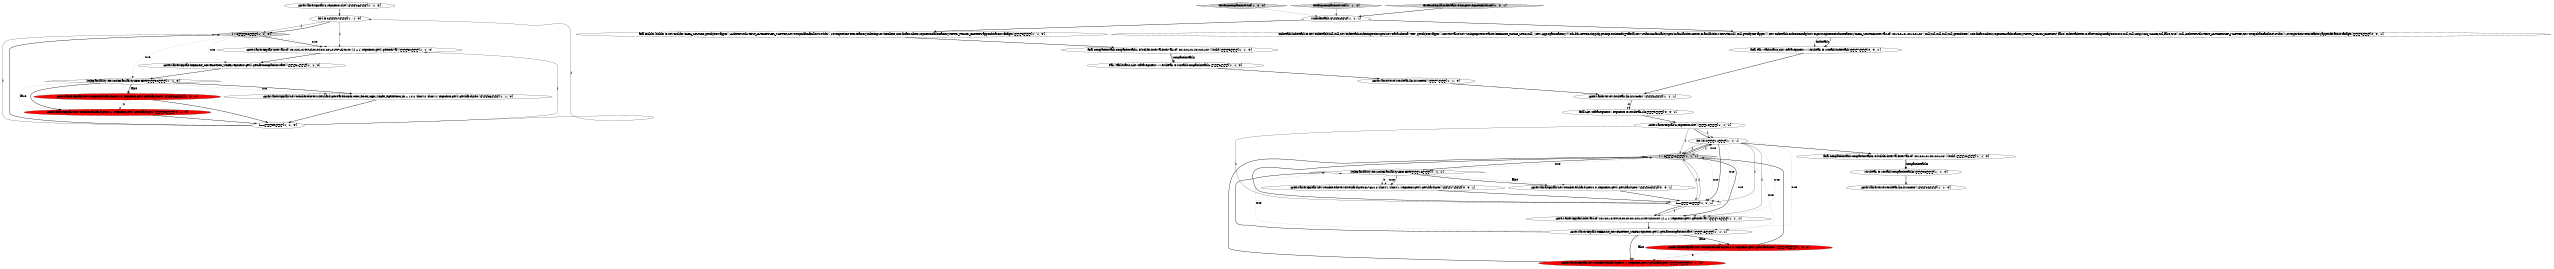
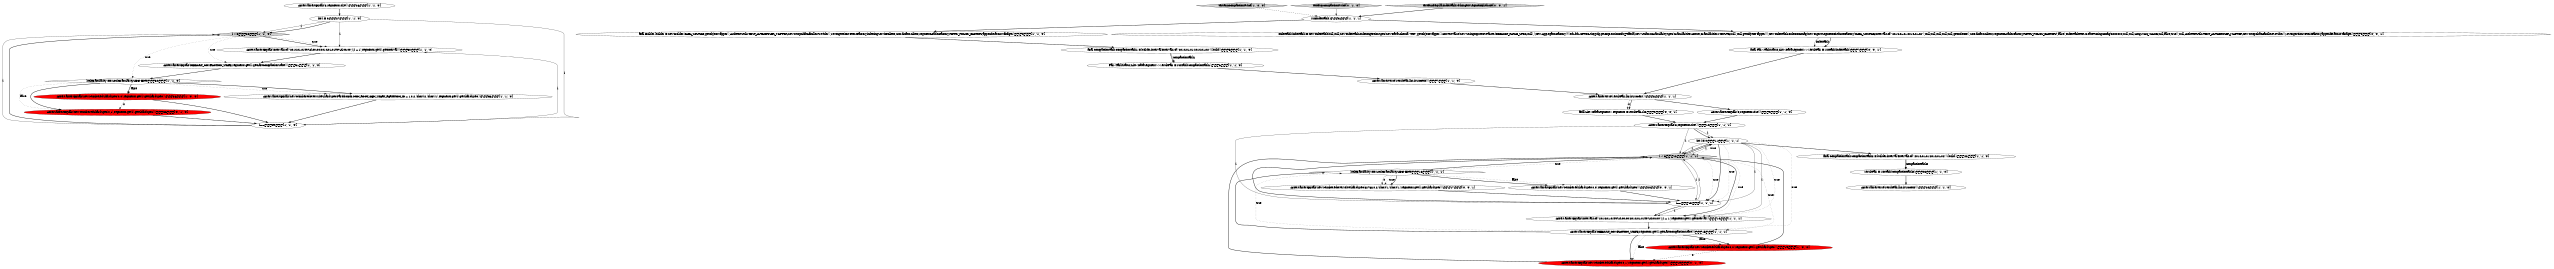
  digraph {
    node [fillcolor=white shape=ellipse style=filled]
    edge [style=bold]
    n1 [label="Assert.assertEquals(3,segments.size())@@@26@@@['1', '1', '0']"]
    n2 [label="int i = 0@@@27@@@['1', '1', '0']"]
    n3 [fillcolor=lightgray label="i < 3@@@28@@@['1', '1', '0']" shape=diamond]
    n4 [label="Assert.assertEquals(Intervals.of(\"2014-01-01T0%d:00:00/2014-01-01T0%d:00:00\",i,i + 1),segments.get(i).getInterval())@@@30@@@['1', '1', '0']"]
    n5 [label="Assert.assertEquals(DEFAULT_COMPACTION_STATE,segments.get(i).getLastCompactionState())@@@31@@@['1', '1', '0']"]
    n6 [label="lockGranularity == LockGranularity.SEGMENT@@@32@@@['1', '1', '0']" shape=diamond]
    n7 [fillcolor=red label="Assert.assertEquals(new NumberedShardSpec(0,0),segments.get(i).getShardSpec())@@@36@@@['1', '0', '0']"]
    n8 [label="Assert.assertEquals(new NumberedOverwriteShardSpec(PartitionIds.NON_ROOT_GEN_START_PARTITION_ID + 1,0,2,(short)2,(short)1),segments.get(i).getShardSpec())@@@33@@@['1', '1', '0']"]
    n9 [fillcolor=red label="Assert.assertEquals(new NumberedShardSpec(0,1),segments.get(i).getShardSpec())@@@36@@@['0', '1', '0']"]
    n10 [label="i++@@@29@@@['1', '1', '0']"]
    n11 [label="runIndexTask()@@@3@@@['1', '1', '1']"]
    n12 [label="final Builder builder = new Builder(DATA_SOURCE,getObjectMapper(),AuthTestUtils.TEST_AUTHORIZER_MAPPER,new NoopChatHandlerProvider(),rowIngestionMetersFactory,indexingServiceClient,coordinatorClient,segmentLoaderFactory,RETRY_POLICY_FACTORY,appenderatorsManager)@@@4@@@['1', '1', '0']"]
    n13 [label="IndexTask indexTask = new IndexTask(null,null,new IndexTask.IndexIngestionSpec(new DataSchema(\"test\",getObjectMapper().convertValue(new StringInputRowParser(DEFAULT_PARSE_SPEC,null),),new AggregatorFactory((((edu.fdu.CPPDG.tinypdg.pe.ExpressionInfo@9ff0da,new UniformGranularitySpec(Granularities.HOUR,Granularities.MINUTE,null),null,getObjectMapper()),new IndexTask.IndexIOConfig(new IngestSegmentFirehoseFactory(DATA_SOURCE,Intervals.of(\"2014-01-01/2014-01-02\"),null,null,null,null,null,getIndexIO(),coordinatorClient,segmentLoaderFactory,RETRY_POLICY_FACTORY),false),IndexTaskTest.createTuningConfig(5000000,null,null,Long.MAX_VALUE,null,false,true)),null,AuthTestUtils.TEST_AUTHORIZER_MAPPER,new NoopChatHandlerProvider(),rowIngestionMetersFactory,appenderatorsManager)@@@4@@@['0', '0', '1']"]
    n14 [label="final CompactionTask compactionTask1 = builder.interval(Intervals.of(\"2014-01-01/2014-01-02\")).build()@@@5@@@['1', '1', '0']"]
    n15 [label="final Pair<TaskStatus,List<DataSegment>> resultPair = runTask(indexTask)@@@7@@@['0', '0', '1']"]
    n16 [label="Pair<TaskStatus,List<DataSegment>> resultPair = runTask(compactionTask1)@@@6@@@['1', '1', '0']"]
    n17 [label="Assert.assertTrue(resultPair.lhs.isSuccess())@@@7@@@['1', '1', '0']"]
    n18 [fillcolor=lightgray label="testRunCompactionTwice['1', '0', '0']" shape=diamond]
    n19 [label="Assert.assertEquals(3,segments.size())@@@10@@@['1', '1', '1']"]
    n20 [label="int i = 0@@@11@@@['1', '1', '1']"]
    n21 [fillcolor=lightgray label="i < 3@@@12@@@['1', '1', '1']" shape=diamond]
    n22 [label="i++@@@13@@@['1', '1', '1']"]
    n23 [label="Assert.assertEquals(Intervals.of(\"2014-01-01T0%d:00:00/2014-01-01T0%d:00:00\",i,i + 1),segments.get(i).getInterval())@@@14@@@['1', '1', '1']"]
    n24 [label="Assert.assertEquals(DEFAULT_COMPACTION_STATE,segments.get(i).getLastCompactionState())@@@15@@@['1', '1', '1']"]
    n25 [label="final CompactionTask compactionTask2 = builder.interval(Intervals.of(\"2014-01-01/2014-01-02\")).build()@@@22@@@['1', '1', '0']"]
    n26 [label="lockGranularity == LockGranularity.SEGMENT@@@16@@@['1', '1', '1']" shape=diamond]
    n27 [fillcolor=red label="Assert.assertEquals(new NumberedShardSpec(0,0),segments.get(i).getShardSpec())@@@19@@@['1', '0', '0']"]
    n28 [fillcolor=red label="Assert.assertEquals(new NumberedShardSpec(0,1),segments.get(i).getShardSpec())@@@19@@@['0', '1', '0']"]
    n29 [label="resultPair = runTask(compactionTask2)@@@23@@@['1', '1', '0']"]
    n30 [label="Assert.assertEquals(new NumberedOverwriteShardSpec(32768,0,2,(short)1,(short)1),segments.get(i).getShardSpec())@@@17@@@['0', '0', '1']"]
    n31 [label="Assert.assertEquals(new NumberedShardSpec(0,0),segments.get(i).getShardSpec())@@@20@@@['0', '0', '1']"]
    n32 [fillcolor=lightgray label="testRunCompactionTwice['0', '1', '0']" shape=diamond]
    n33 [label="final List<DataSegment> segments = resultPair.rhs@@@9@@@['0', '0', '1']"]
    n34 [label="Assert.assertTrue(resultPair.lhs.isSuccess())@@@8@@@['1', '1', '1']"]
+   n35 [label="Assert.assertEquals(3,segments.size())@@@9@@@['1', '1', '0']"]
    n36 [label="Assert.assertTrue(resultPair.lhs.isSuccess())@@@24@@@['1', '1', '0']"]
    n37 [fillcolor=lightgray label="testRunRegularIndexTaskWithIngestSegmentFirehose['0', '0', '1']" shape=diamond]
    n1 -> n2
    n2 -> n3
    n2 -> n3 [label=i style=solid]
    n2 -> n4 [label=i style=solid]
-   n10 -> n2 [label=i style=solid]
+   n2 -> n10 [label=i style=solid]
    n3 -> n4
    n3 -> n4 [label=true style=dotted]
    n3 -> n5 [label=true style=dotted]
    n3 -> n6 [label=true style=dotted]
    n4 -> n5
    n5 -> n6
    n6 -> n7 [label=false style=dotted]
    n6 -> n7
    n6 -> n8
    n6 -> n8 [label=true style=dotted]
    n6 -> n9 [label=false style=dotted]
    n6 -> n9
    n7 -> n9 [label=0 style=dashed]
    n7 -> n10
    n8 -> n10
    n9 -> n10
    n10 -> n3 [label=i style=solid]
    n10 -> n3
    n10 -> n4 [label=i style=solid]
    n11 -> n12
    n11 -> n13
    n12 -> n14
    n13 -> n15 [label=indexTask style=solid]
    n13 -> n15
    n14 -> n16
    n14 -> n16 [label=compactionTask1 style=solid]
    n15 -> n34
    n16 -> n17
    n17 -> n34
    n18 -> n11 [style=dashed]
    n19 -> n20 [label=i style=solid]
    n19 -> n20
    n19 -> n21 [label=i style=solid]
    n19 -> n22 [label=i style=solid]
    n20 -> n21 [label=true style=dotted]
    n20 -> n21 [label=i style=solid]
    n20 -> n21
    n20 -> n22 [label=true style=dotted]
    n20 -> n22
    n20 -> n22 [label=i style=solid]
    n20 -> n23 [label=i style=solid]
    n20 -> n23 [label=true style=dotted]
    n20 -> n24 [label=true style=dotted]
    n20 -> n25
    n21 -> n20
    n21 -> n20 [label=i style=solid]
    n21 -> n22 [label=true style=dotted]
    n21 -> n22 [label=i style=solid]
    n21 -> n23
    n21 -> n23 [label=true style=dotted]
    n21 -> n24 [label=true style=dotted]
    n21 -> n26 [label=true style=dotted]
    n22 -> n21 [label=i style=solid]
    n22 -> n21
    n22 -> n23
    n22 -> n23 [label=i style=solid]
    n23 -> n24
    n24 -> n26
    n24 -> n26 [label=true style=dotted]
    n24 -> n27 [label=false style=dotted]
    n24 -> n27
    n24 -> n28
    n24 -> n28 [label=false style=dotted]
    n25 -> n29
    n25 -> n29 [label=compactionTask2 style=solid]
    n26 -> n21
    n26 -> n30 [label=0 style=dashed]
    n26 -> n30 [label=true style=dotted]
    n26 -> n30
    n26 -> n31 [label=false style=dotted]
    n26 -> n31
    n27 -> n21
    n27 -> n28 [label=0 style=dashed]
    n28 -> n21
    n29 -> n36
    n30 -> n22
    n31 -> n22
    n32 -> n11 [style=solid]
    n33 -> n19
    n34 -> n33
    n34 -> n33 [label=0 style=dashed]
+   n34 -> n35
+   n35 -> n19
    n37 -> n11
  }
